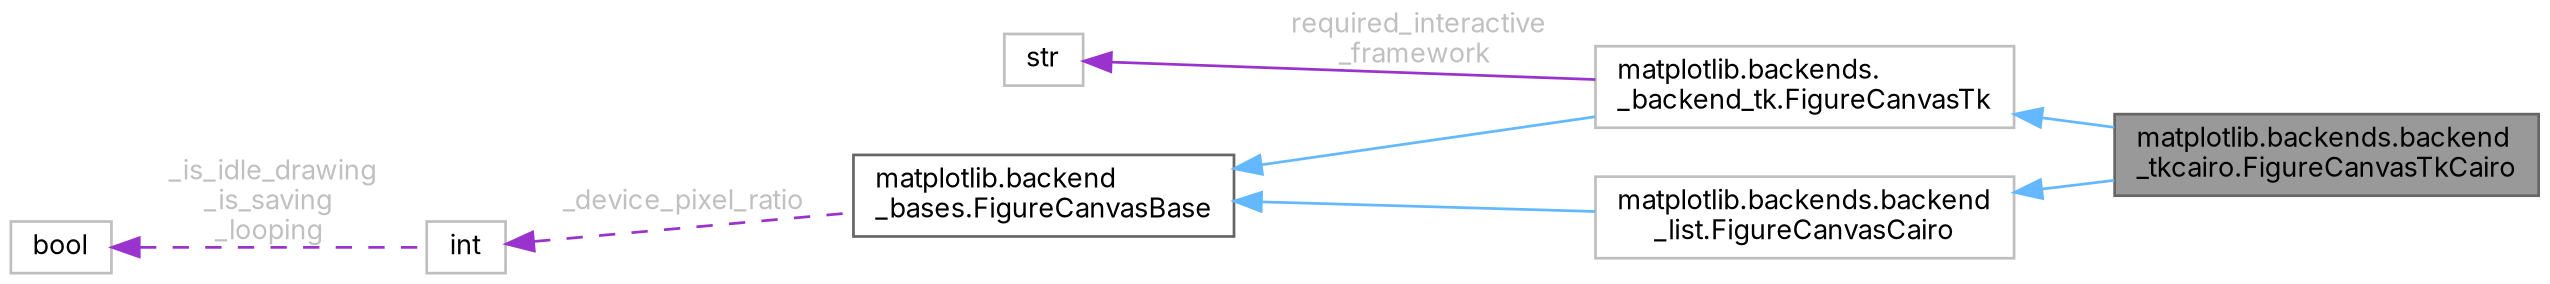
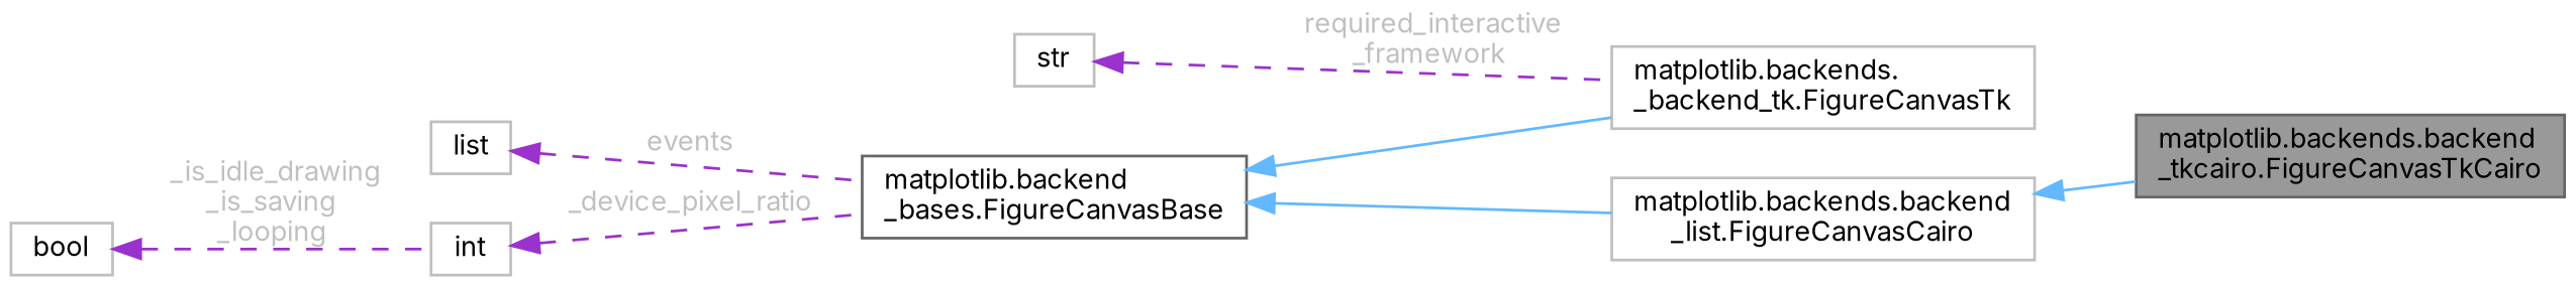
  digraph {
    fontname=Inter
    rankdir=LR
    node [color=grey75 fillcolor=white fontname=Inter fontsize=10 shape=box style=filled]
    edge [color=steelblue1 dir=back fontname=Inter fontsize=10 labelfontname=Helvetica labelfontsize=10 style=solid]
    n1 [color=gray40 fillcolor=grey60 fontcolor=black height=0.2 label="matplotlib.backends.backend\l_tkcairo.FigureCanvasTkCairo" width=0.4]
    n2 [height=0.2 label="matplotlib.backends.backend\l_list.FigureCanvasCairo" width=0.4]
    n3 [color=gray40 height=0.2 label="matplotlib.backend\l_bases.FigureCanvasBase" width=0.4]
    n4 [height=0.2 label="matplotlib.backends.\l_backend_tk.FigureCanvasTk" width=0.4]
+   n5 [height=0.2 label=list width=0.4]
    n6 [height=0.2 label=bool width=0.4]
    n7 [height=0.2 label=int width=0.4]
    n8 [height=0.2 label=str width=0.4]
    n2 -> n1
    n3 -> n2
    n3 -> n4
-   n4 -> n1
+   n5 -> n3 [color=darkorchid3 fontcolor=grey label=" events" style=dashed]
    n6 -> n7 [color=darkorchid3 fontcolor=grey label=" _is_idle_drawing\n_is_saving\n_looping" style=dashed]
    n7 -> n3 [color=darkorchid3 fontcolor=grey label=" _device_pixel_ratio" style=dashed]
-   n8 -> n4 [color=darkorchid3 fontcolor=grey label=" required_interactive\l_framework"]
+   n8 -> n4 [color=darkorchid3 fontcolor=grey label=" required_interactive\l_framework" style=dashed]
  }
